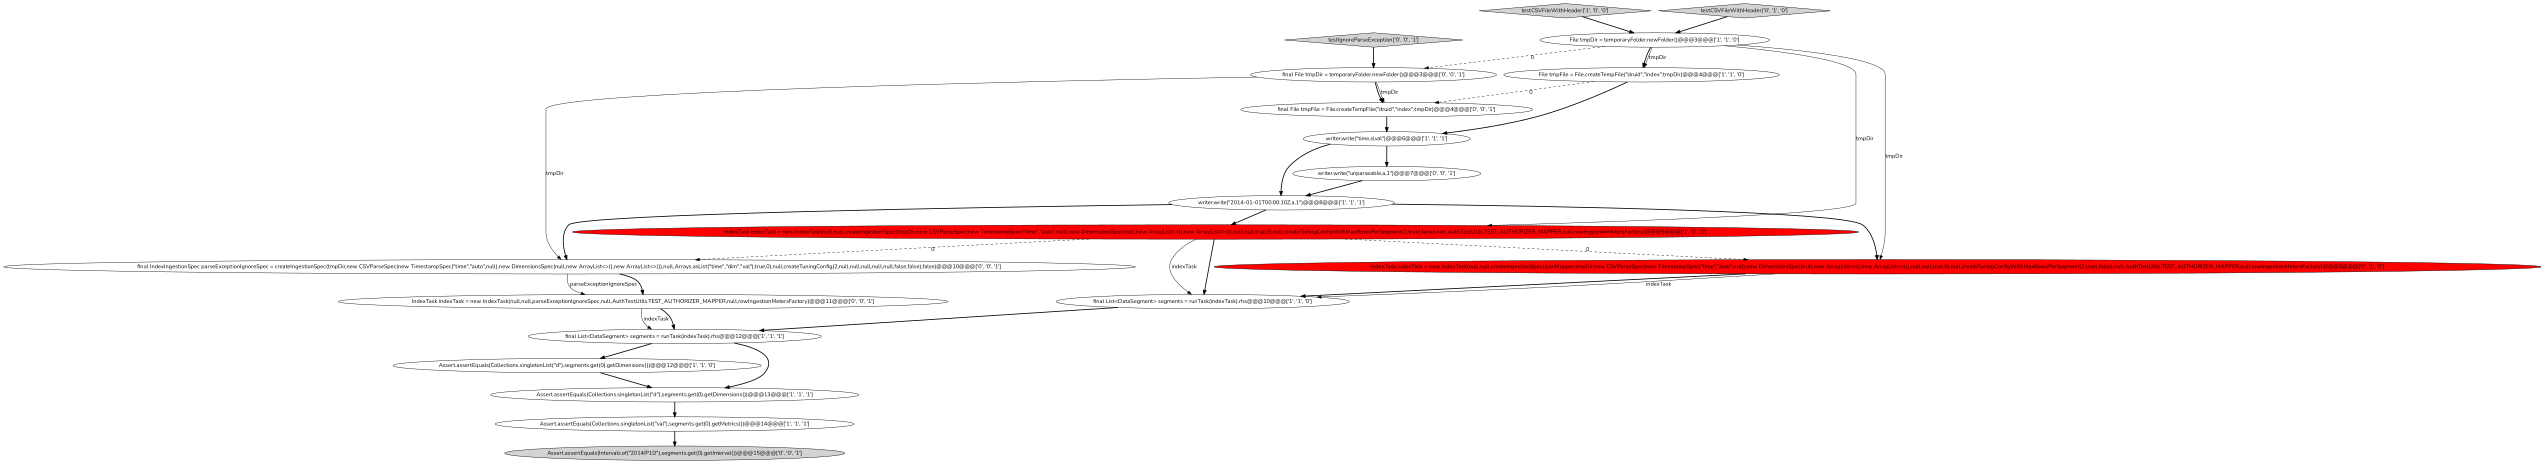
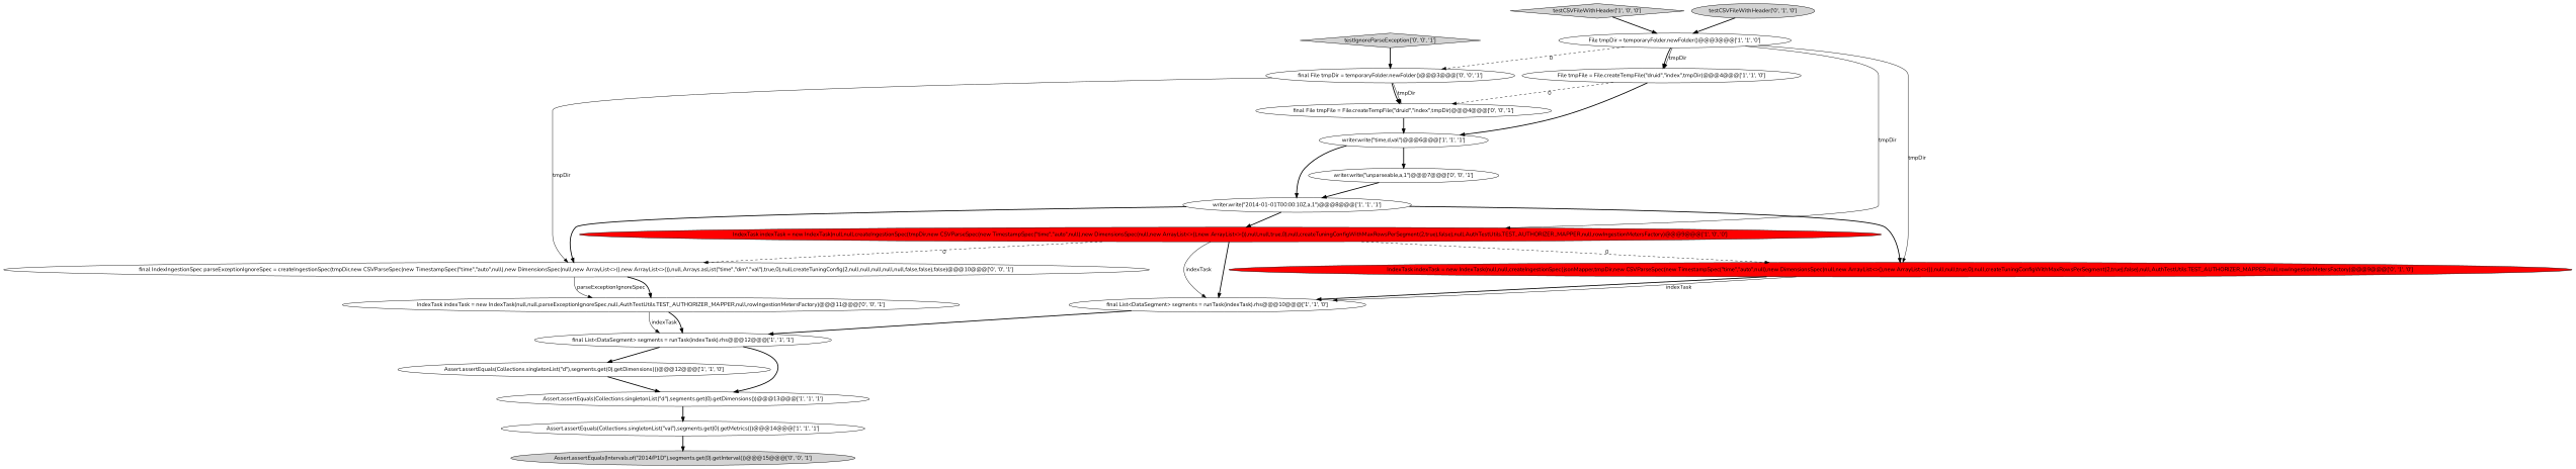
  digraph {
    fontname=Nunito
    node [fillcolor=white shape=ellipse style=filled fontname=Nunito]
    edge [style=bold fontname=Nunito]
    n1 [label="final IndexIngestionSpec parseExceptionIgnoreSpec = createIngestionSpec(tmpDir,new CSVParseSpec(new TimestampSpec(\"time\",\"auto\",null),new DimensionsSpec(null,new ArrayList<>(),new ArrayList<>()),null,Arrays.asList(\"time\",\"dim\",\"val\"),true,0),null,createTuningConfig(2,null,null,null,null,null,false,false),false)@@@10@@@['0', '0', '1']"]
    n2 [label="IndexTask indexTask = new IndexTask(null,null,parseExceptionIgnoreSpec,null,AuthTestUtils.TEST_AUTHORIZER_MAPPER,null,rowIngestionMetersFactory)@@@11@@@['0', '0', '1']"]
    n3 [label="writer.write(\"2014-01-01T00:00:10Z,a,1\")@@@8@@@['1', '1', '1']"]
    n4 [fillcolor=red label="IndexTask indexTask = new IndexTask(null,null,createIngestionSpec(jsonMapper,tmpDir,new CSVParseSpec(new TimestampSpec(\"time\",\"auto\",null),new DimensionsSpec(null,new ArrayList<>(),new ArrayList<>()),null,null,true,0),null,createTuningConfigWithMaxRowsPerSegment(2,true),false),null,AuthTestUtils.TEST_AUTHORIZER_MAPPER,null,rowIngestionMetersFactory)@@@9@@@['0', '1', '0']"]
    n5 [fillcolor=red label="IndexTask indexTask = new IndexTask(null,null,createIngestionSpec(tmpDir,new CSVParseSpec(new TimestampSpec(\"time\",\"auto\",null),new DimensionsSpec(null,new ArrayList<>(),new ArrayList<>()),null,null,true,0),null,createTuningConfigWithMaxRowsPerSegment(2,true),false),null,AuthTestUtils.TEST_AUTHORIZER_MAPPER,null,rowIngestionMetersFactory)@@@9@@@['1', '0', '0']"]
    n6 [label="Assert.assertEquals(Collections.singletonList(\"d\"),segments.get(0).getDimensions())@@@13@@@['1', '1', '1']"]
    n7 [label="Assert.assertEquals(Collections.singletonList(\"val\"),segments.get(0).getMetrics())@@@14@@@['1', '1', '1']"]
    n8 [label="writer.write(\"time,d,val\")@@@6@@@['1', '1', '1']"]
    n9 [label="writer.write(\"unparseable,a,1\")@@@7@@@['0', '0', '1']"]
    n10 [label="final File tmpDir = temporaryFolder.newFolder()@@@3@@@['0', '0', '1']"]
    n11 [label="final File tmpFile = File.createTempFile(\"druid\",\"index\",tmpDir)@@@4@@@['0', '0', '1']"]
    n12 [label="File tmpDir = temporaryFolder.newFolder()@@@3@@@['1', '1', '0']"]
    n13 [label="File tmpFile = File.createTempFile(\"druid\",\"index\",tmpDir)@@@4@@@['1', '1', '0']"]
    n14 [fillcolor=lightgray label="testCSVFileWithHeader['1', '0', '0']" shape=diamond]
    n15 [label="Assert.assertEquals(Collections.singletonList(\"d\"),segments.get(0).getDimensions())@@@12@@@['1', '1', '0']"]
    n16 [fillcolor=lightgray label="Assert.assertEquals(Intervals.of(\"2014/P1D\"),segments.get(0).getInterval())@@@15@@@['0', '0', '1']"]
    n17 [fillcolor=lightgray label="testIgnoreParseException['0', '0', '1']" shape=diamond]
    n18 [label="final List<DataSegment> segments = runTask(indexTask).rhs@@@12@@@['1', '1', '1']"]
    n19 [label="final List<DataSegment> segments = runTask(indexTask).rhs@@@10@@@['1', '1', '0']"]
-   n20 [fillcolor=lightgray label="testCSVFileWithHeader['0', '1', '0']" shape=diamond]
+   n20 [fillcolor=lightgray label="testCSVFileWithHeader['0', '1', '0']"]
    n1 -> n2 [label=parseExceptionIgnoreSpec style=solid]
    n1 -> n2
    n2 -> n18 [label=indexTask style=solid]
    n2 -> n18
    n3 -> n1
    n3 -> n4
    n3 -> n5
    n4 -> n19
    n4 -> n19 [label=indexTask style=solid]
    n5 -> n1 [label=0 style=dashed]
    n5 -> n4 [label=0 style=dashed]
    n5 -> n19 [label=indexTask style=solid]
    n5 -> n19
    n6 -> n7
    n7 -> n16
    n8 -> n3
    n8 -> n9
    n9 -> n3
    n10 -> n1 [label=tmpDir style=solid]
    n10 -> n11 [label=tmpDir style=solid]
    n10 -> n11
    n11 -> n8
    n12 -> n4 [label=tmpDir style=solid]
    n12 -> n5 [label=tmpDir style=solid]
    n12 -> n10 [label=0 style=dashed]
    n12 -> n13 [label=tmpDir style=solid]
    n12 -> n13
    n13 -> n8
    n13 -> n11 [label=0 style=dashed]
    n14 -> n12
    n15 -> n6
    n17 -> n10
    n18 -> n6
    n18 -> n15
    n19 -> n18
    n20 -> n12
  }
